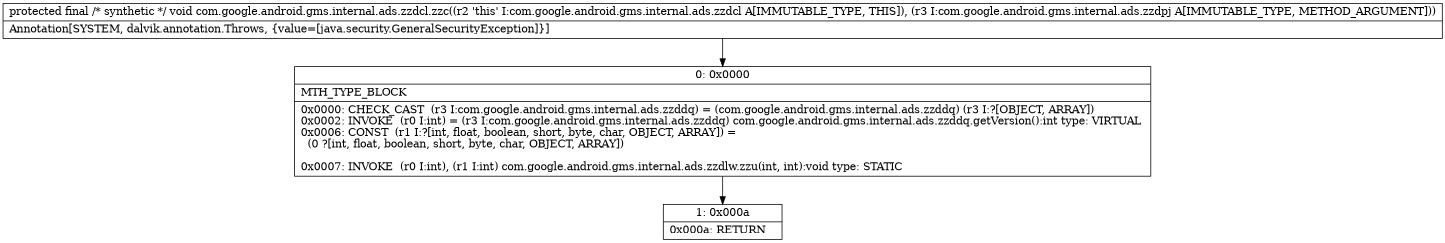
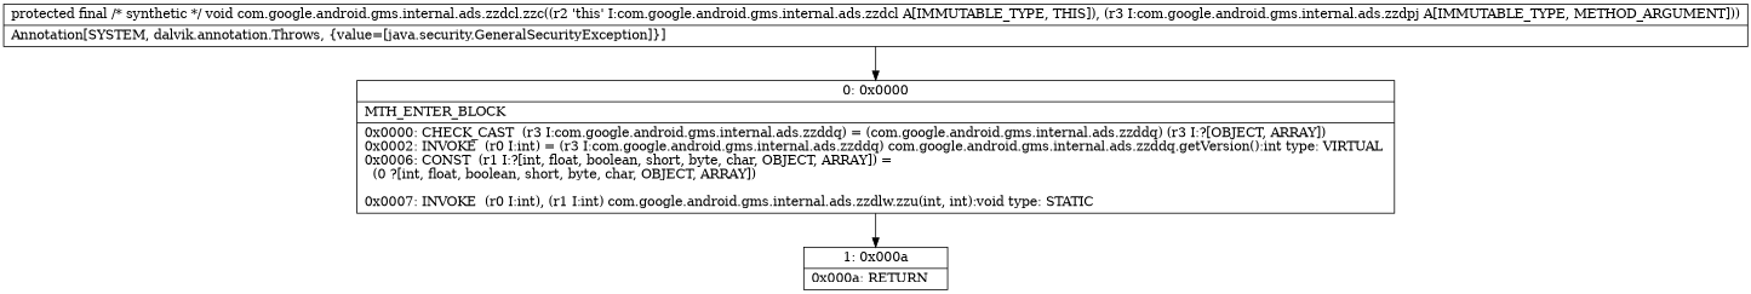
  digraph {
    node [shape=record]
-   n1 [label="{0\:\ 0x0000|MTH_TYPE_BLOCK\l|0x0000: CHECK_CAST  (r3 I:com.google.android.gms.internal.ads.zzddq) = (com.google.android.gms.internal.ads.zzddq) (r3 I:?[OBJECT, ARRAY]) \l0x0002: INVOKE  (r0 I:int) = (r3 I:com.google.android.gms.internal.ads.zzddq) com.google.android.gms.internal.ads.zzddq.getVersion():int type: VIRTUAL \l0x0006: CONST  (r1 I:?[int, float, boolean, short, byte, char, OBJECT, ARRAY]) = \l  (0 ?[int, float, boolean, short, byte, char, OBJECT, ARRAY])\l \l0x0007: INVOKE  (r0 I:int), (r1 I:int) com.google.android.gms.internal.ads.zzdlw.zzu(int, int):void type: STATIC \l}"]
+   n1 [label="{0\:\ 0x0000|MTH_ENTER_BLOCK\l|0x0000: CHECK_CAST  (r3 I:com.google.android.gms.internal.ads.zzddq) = (com.google.android.gms.internal.ads.zzddq) (r3 I:?[OBJECT, ARRAY]) \l0x0002: INVOKE  (r0 I:int) = (r3 I:com.google.android.gms.internal.ads.zzddq) com.google.android.gms.internal.ads.zzddq.getVersion():int type: VIRTUAL \l0x0006: CONST  (r1 I:?[int, float, boolean, short, byte, char, OBJECT, ARRAY]) = \l  (0 ?[int, float, boolean, short, byte, char, OBJECT, ARRAY])\l \l0x0007: INVOKE  (r0 I:int), (r1 I:int) com.google.android.gms.internal.ads.zzdlw.zzu(int, int):void type: STATIC \l}"]
    n2 [label="{1\:\ 0x000a|0x000a: RETURN   \l}"]
    n3 [label="{protected final \/* synthetic *\/ void com.google.android.gms.internal.ads.zzdcl.zzc((r2 'this' I:com.google.android.gms.internal.ads.zzdcl A[IMMUTABLE_TYPE, THIS]), (r3 I:com.google.android.gms.internal.ads.zzdpj A[IMMUTABLE_TYPE, METHOD_ARGUMENT]))  | Annotation[SYSTEM, dalvik.annotation.Throws, \{value=[java.security.GeneralSecurityException]\}]\l}"]
    n1 -> n2
    n3 -> n1
  }
